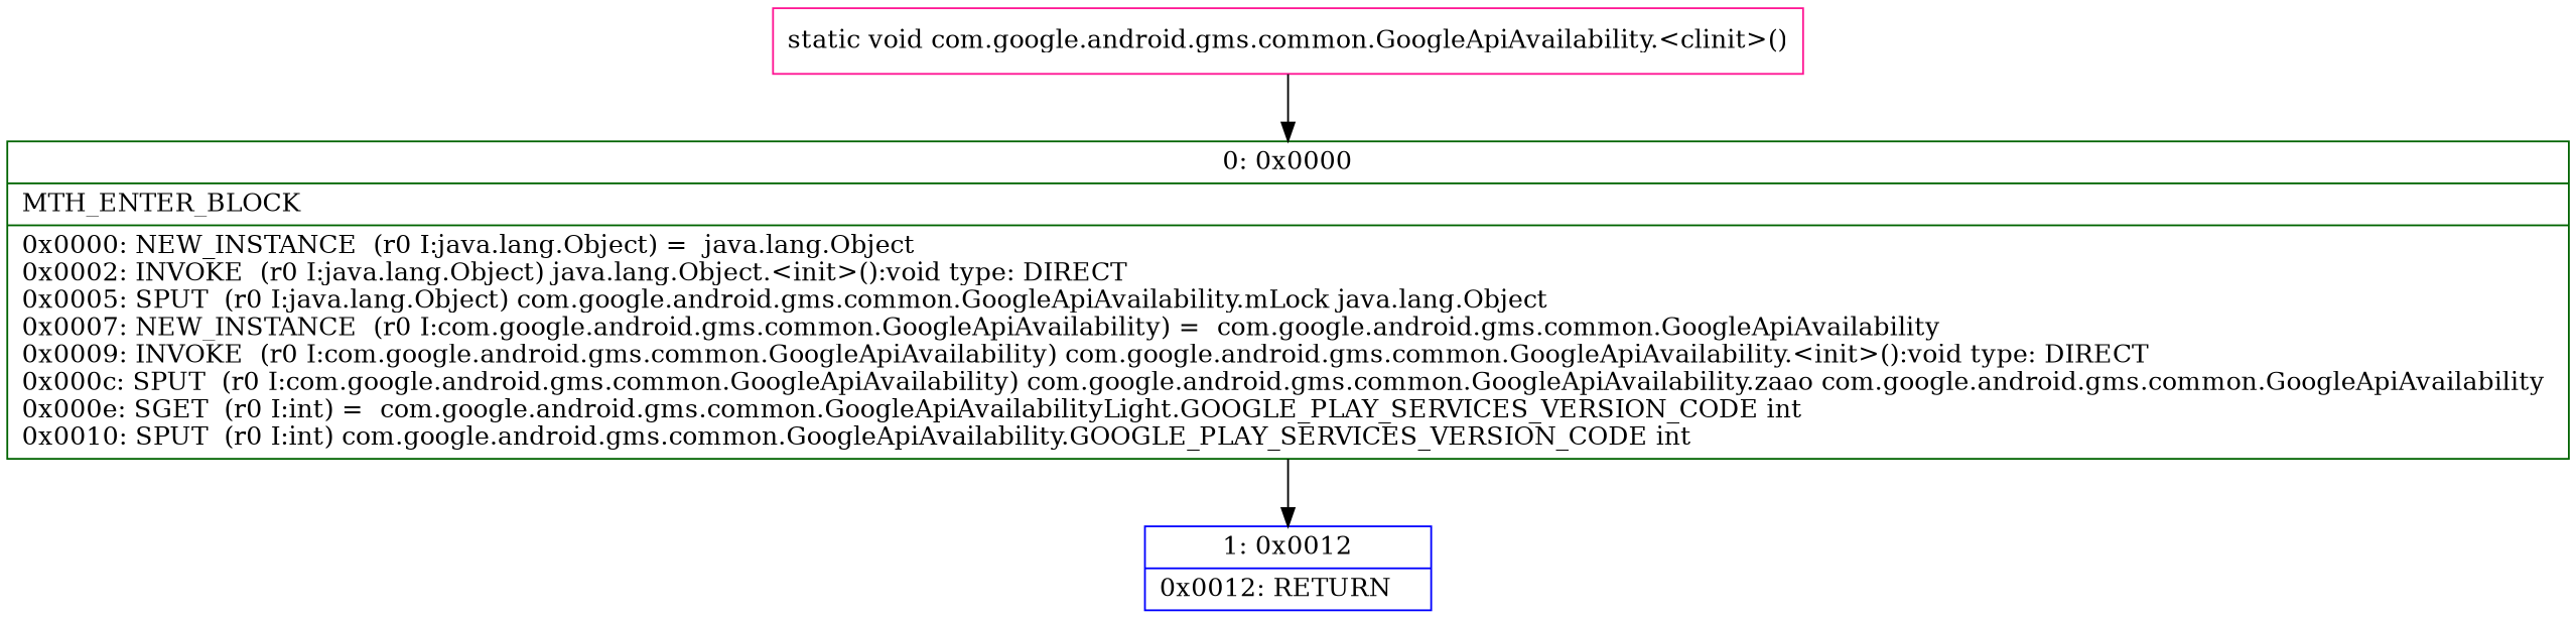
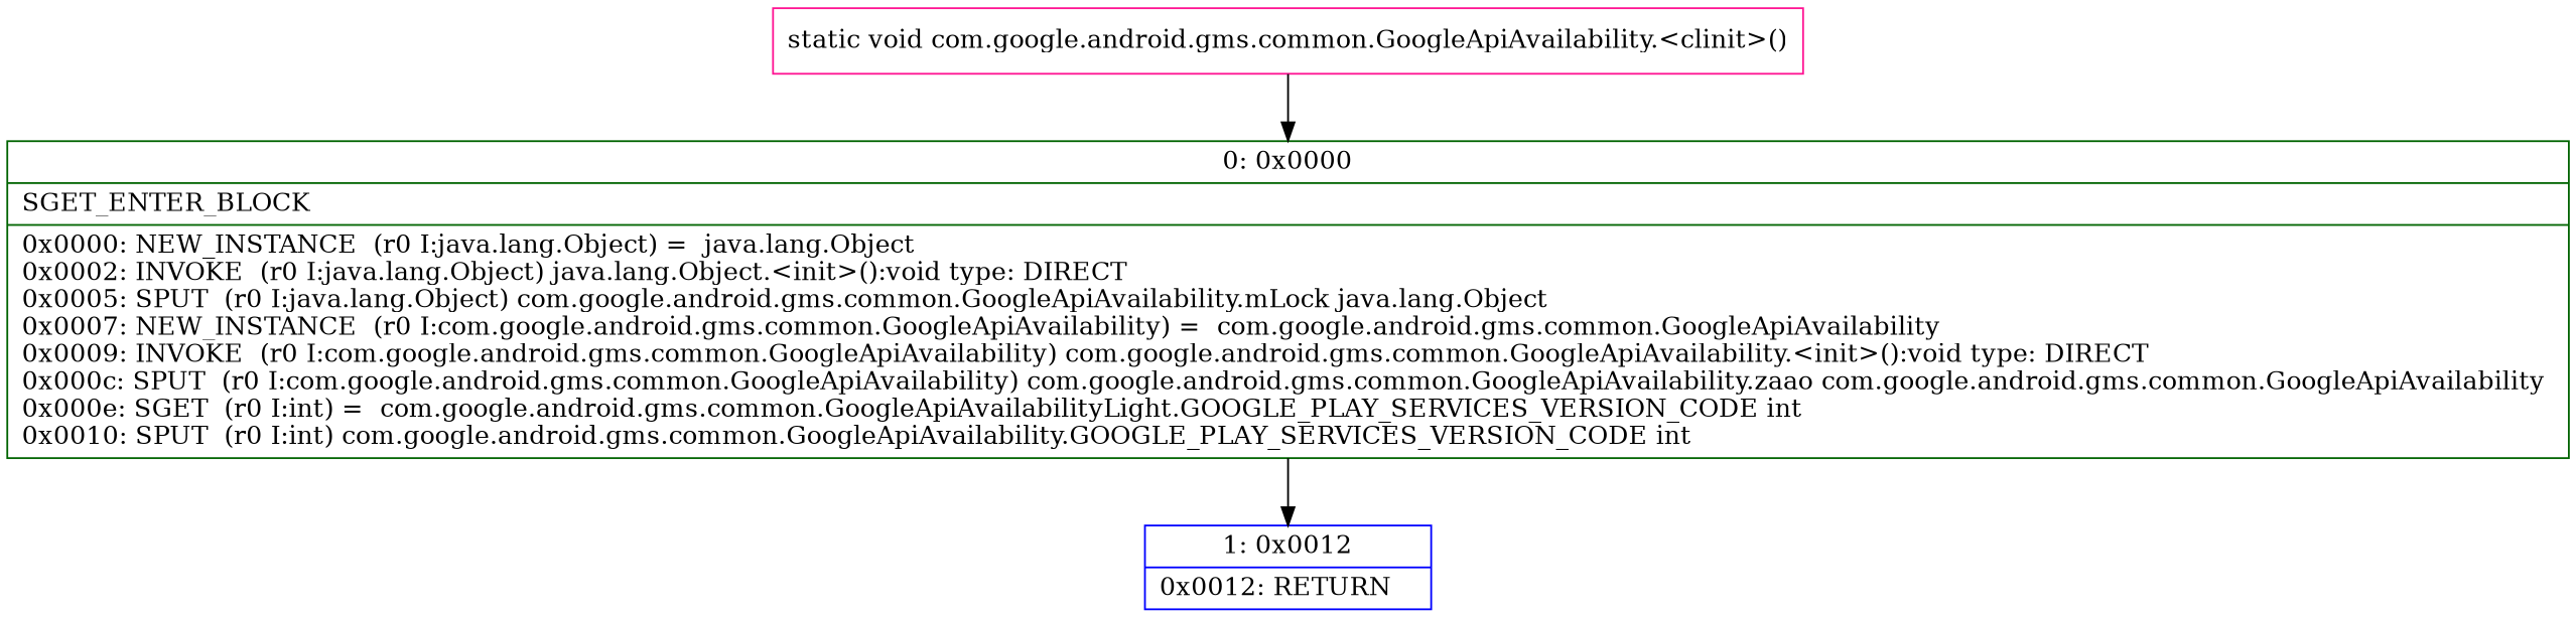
  digraph {
    node [shape=record]
-   n1 [label="{0\:\ 0x0000|MTH_ENTER_BLOCK\l|0x0000: NEW_INSTANCE  (r0 I:java.lang.Object) =  java.lang.Object \l0x0002: INVOKE  (r0 I:java.lang.Object) java.lang.Object.\<init\>():void type: DIRECT \l0x0005: SPUT  (r0 I:java.lang.Object) com.google.android.gms.common.GoogleApiAvailability.mLock java.lang.Object \l0x0007: NEW_INSTANCE  (r0 I:com.google.android.gms.common.GoogleApiAvailability) =  com.google.android.gms.common.GoogleApiAvailability \l0x0009: INVOKE  (r0 I:com.google.android.gms.common.GoogleApiAvailability) com.google.android.gms.common.GoogleApiAvailability.\<init\>():void type: DIRECT \l0x000c: SPUT  (r0 I:com.google.android.gms.common.GoogleApiAvailability) com.google.android.gms.common.GoogleApiAvailability.zaao com.google.android.gms.common.GoogleApiAvailability \l0x000e: SGET  (r0 I:int) =  com.google.android.gms.common.GoogleApiAvailabilityLight.GOOGLE_PLAY_SERVICES_VERSION_CODE int \l0x0010: SPUT  (r0 I:int) com.google.android.gms.common.GoogleApiAvailability.GOOGLE_PLAY_SERVICES_VERSION_CODE int \l}" color=darkgreen]
+   n1 [label="{0\:\ 0x0000|SGET_ENTER_BLOCK\l|0x0000: NEW_INSTANCE  (r0 I:java.lang.Object) =  java.lang.Object \l0x0002: INVOKE  (r0 I:java.lang.Object) java.lang.Object.\<init\>():void type: DIRECT \l0x0005: SPUT  (r0 I:java.lang.Object) com.google.android.gms.common.GoogleApiAvailability.mLock java.lang.Object \l0x0007: NEW_INSTANCE  (r0 I:com.google.android.gms.common.GoogleApiAvailability) =  com.google.android.gms.common.GoogleApiAvailability \l0x0009: INVOKE  (r0 I:com.google.android.gms.common.GoogleApiAvailability) com.google.android.gms.common.GoogleApiAvailability.\<init\>():void type: DIRECT \l0x000c: SPUT  (r0 I:com.google.android.gms.common.GoogleApiAvailability) com.google.android.gms.common.GoogleApiAvailability.zaao com.google.android.gms.common.GoogleApiAvailability \l0x000e: SGET  (r0 I:int) =  com.google.android.gms.common.GoogleApiAvailabilityLight.GOOGLE_PLAY_SERVICES_VERSION_CODE int \l0x0010: SPUT  (r0 I:int) com.google.android.gms.common.GoogleApiAvailability.GOOGLE_PLAY_SERVICES_VERSION_CODE int \l}" color=darkgreen]
    n2 [label="{1\:\ 0x0012|0x0012: RETURN   \l}" color=blue]
    n3 [label="{static void com.google.android.gms.common.GoogleApiAvailability.\<clinit\>() }" color=deeppink]
    n1 -> n2
    n3 -> n1
  }
